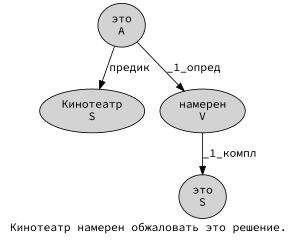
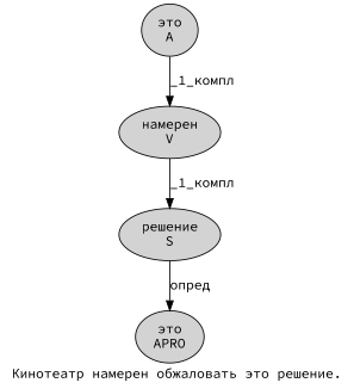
  digraph {
    fontname="Source Code Pro"
    label="Кинотеатр намерен обжаловать это решение."
    node [fillcolor=lightgray fontname="Source Code Pro" penwidth=1 shape=ellipse style=filled]
    edge [fontname="Source Code Pro"]
-   n1 [label="Кинотеатр\nS"]
    n2 [label="это\nA"]
    n3 [label="намерен\nV"]
-   n4 [label="это\nS"]
-   n2 -> n1 [label="предик"]
-   n2 -> n3 [label="_1_опред"]
+   n4 [label="решение\nS"]
+   n5 [label="это\nAPRO"]
+   n2 -> n3 [label="_1_компл"]
    n3 -> n4 [label="_1_компл"]
+   n4 -> n5 [label="опред"]
  }
